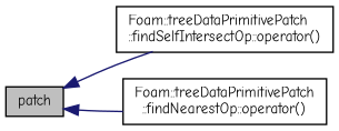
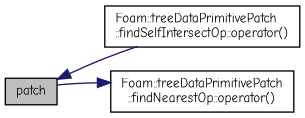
  digraph {
    fontname="Comic Neue"
    rankdir=LR
    node [color=black fontname="Comic Neue" fontsize=10 shape=record]
    edge [color=midnightblue dir=back fontname="Comic Neue" fontsize=10 labelfontname=Helvetica labelfontsize=10 style=solid]
    n1 [fillcolor=grey75 fontcolor=black height=0.2 label=patch style=filled width=0.4]
    n2 [height=0.2 label="Foam::treeDataPrimitivePatch\l::findSelfIntersectOp::operator()" width=0.4]
    n3 [height=0.2 label="Foam::treeDataPrimitivePatch\l::findNearestOp::operator()" width=0.4]
    n1 -> n2
-   n1 -> n3
+   n3 -> n1
  }
